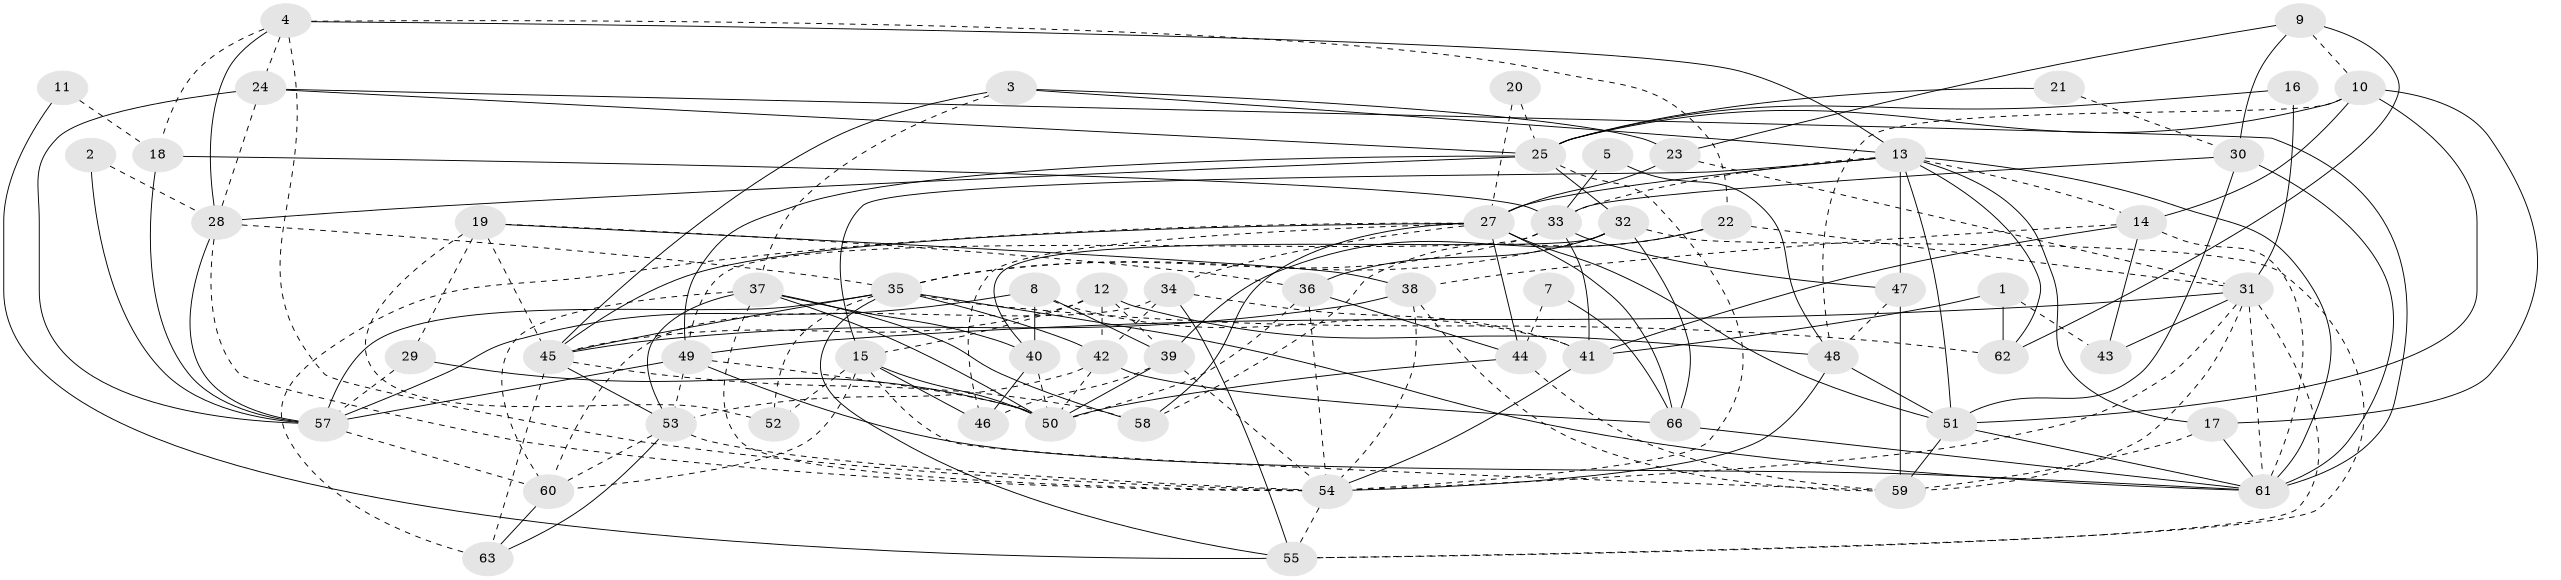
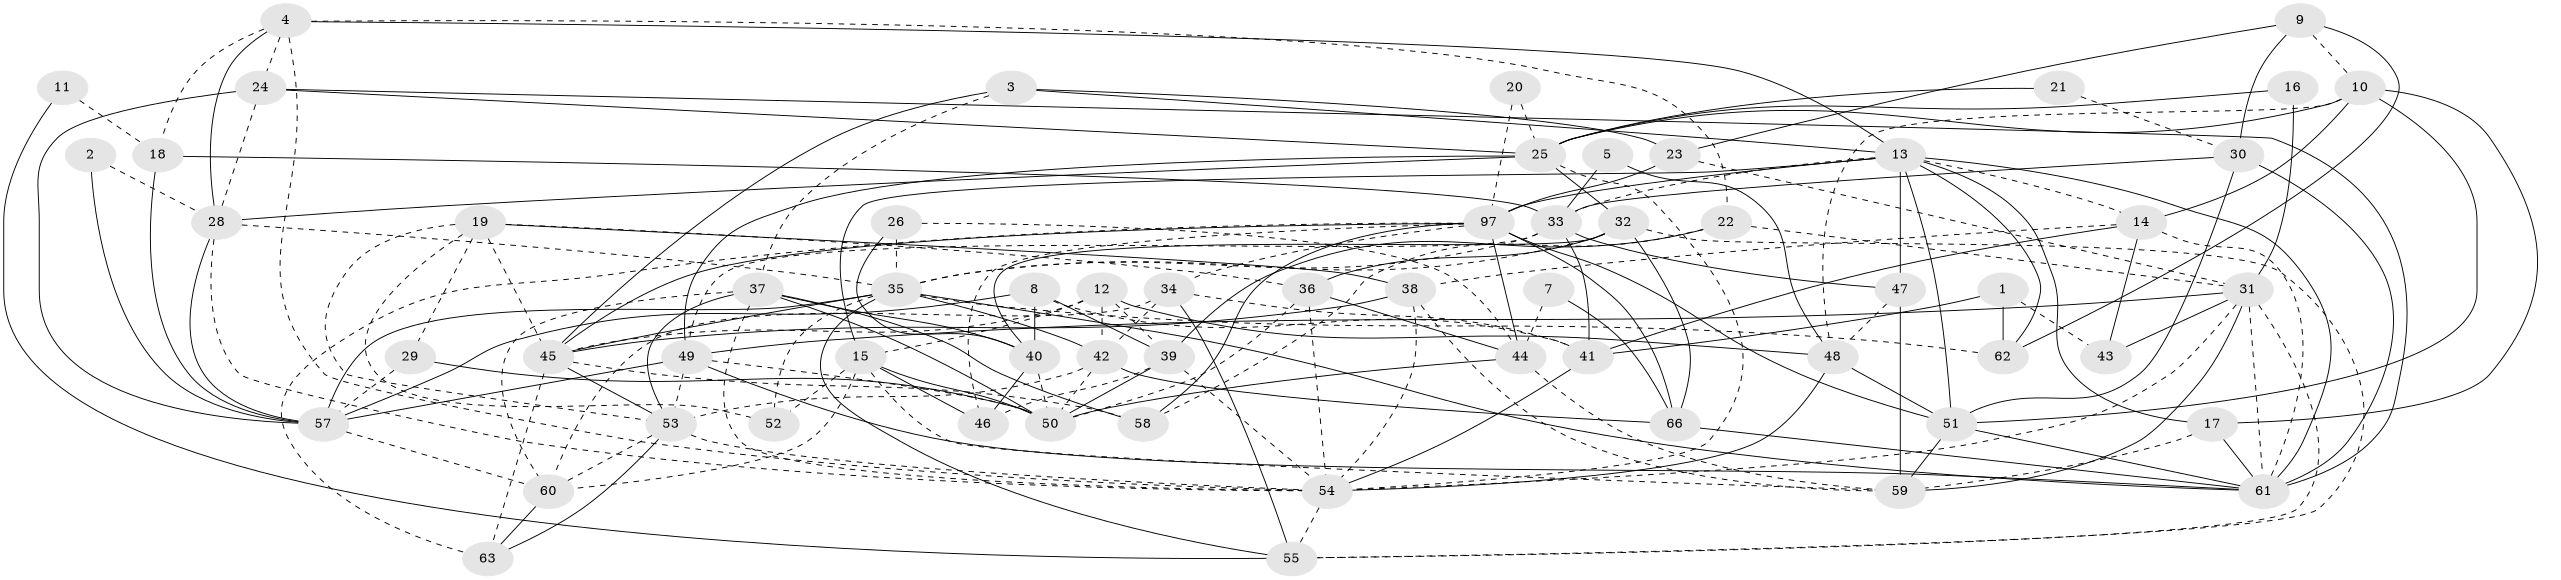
  graph {
    node [color=gray90 style=filled]
    edge [style=solid weight=1.0]
    1
    41
    43
    62
    54
    2
    28
    57
    35
    60
    3
    13
    23
    37
    45
    33
    14
    17
    51
    15
-   27
+   27 [label=97]
    47
    61
    31
    40
    50
    53
    58
    63
    4
    18
    22
    24
    39
    25
    55
    5
    48
    49
    11
    46
    n42 [label=66]
    42
    7
    44
    59
    8
    9
    10
    30
    38
    32
    12
    52
    34
    16
    19
    29
    36
    20
    21
+   26
    1 -- 41
    1 -- 43 [style=dashed]
    1 -- 62
    41 -- 54
    54 -- 55 [style=dashed]
    2 -- 28 [style=dashed]
    2 -- 57
    28 -- 54 [style=dashed]
    28 -- 57
    28 -- 35 [style=dashed]
    57 -- 60 [style=dashed]
    35 -- 62 [style=dashed weight=2.0]
    35 -- 57
    35 -- 45
    35 -- 61
    35 -- 55
    35 -- 42
    35 -- 52 [style=dashed]
    60 -- 63
    3 -- 13
    3 -- 23
    3 -- 37 [style=dashed]
    3 -- 45
    13 -- 62
    13 -- 33 [style=dashed]
    13 -- 14 [style=dashed]
    13 -- 17
    13 -- 51
    13 -- 15
    13 -- 27
    13 -- 47
    13 -- 61
    23 -- 27
    23 -- 31 [style=dashed]
    37 -- 54 [style=dashed]
    37 -- 60 [style=dashed]
    37 -- 40
    37 -- 50
    37 -- 53
    37 -- 58
    45 -- 53
    45 -- 58 [style=dashed]
    45 -- 63 [style=dashed]
    33 -- 41
    33 -- 35 [style=dashed]
    33 -- 47
    33 -- 49 [style=dashed]
    14 -- 41
    14 -- 43
    14 -- 61 [style=dashed weight=2.0]
    14 -- 38 [style=dashed]
    17 -- 61
    17 -- 59 [style=dashed]
    51 -- 61
    51 -- 59
    15 -- 60 [style=dashed]
    15 -- 50
    15 -- 46
    15 -- 59 [style=dashed]
    15 -- 52 [style=dashed]
    27 -- 45
    27 -- 51
    27 -- 58
    27 -- 63 [style=dashed]
    27 -- 46 [style=dashed]
    27 -- n42
    27 -- 44
    27 -- 34 [style=dashed]
    47 -- 48 [style=dashed]
    47 -- 59
    31 -- 43
    31 -- 54 [style=dashed]
    31 -- 61 [style=dashed]
    31 -- 55 [style=dashed]
    31 -- 49
-   31 -- 59 [style=dashed]
+   31 -- 59
    40 -- 50 [style=dashed]
    40 -- 46
    53 -- 54 [style=dashed]
    53 -- 60 [style=dashed]
    53 -- 63
    4 -- 54 [style=dashed]
    4 -- 28
    4 -- 13
    4 -- 18 [style=dashed]
    4 -- 22 [style=dashed]
    4 -- 24 [style=dashed]
    18 -- 57
    18 -- 33
    22 -- 31 [style=dashed]
    22 -- 58 [style=dashed]
    22 -- 39
    24 -- 28 [style=dashed]
    24 -- 57
    24 -- 61
    24 -- 25
    39 -- 54 [style=dashed]
    39 -- 50
    39 -- 46 [style=dashed]
    25 -- 54 [style=dashed]
    25 -- 28
    25 -- 49
    25 -- 32
    5 -- 33
    5 -- 48
    48 -- 54
    48 -- 51
    49 -- 57
    49 -- 61
    49 -- 50 [style=dashed weight=2.0]
    49 -- 53 [style=dashed]
    11 -- 18 [style=dashed]
    11 -- 55
    n42 -- 61
    42 -- 50 [style=dashed]
    42 -- 53 [style=dashed]
    42 -- n42
    7 -- n42
    7 -- 44 [style=dashed]
    44 -- 50
    44 -- 59 [style=dashed]
    8 -- 41 [style=dashed]
    8 -- 57
    8 -- 40
    8 -- 39
    9 -- 62
    9 -- 23
    9 -- 10 [style=dashed]
    9 -- 30
    10 -- 14
    10 -- 17
    10 -- 51
    10 -- 25
    10 -- 48 [style=dashed]
    30 -- 33
    30 -- 51
    30 -- 61
    38 -- 54 [style=dashed]
    38 -- 45
    38 -- 59 [style=dashed]
    32 -- 35 [style=dashed]
    32 -- 40
    32 -- 55 [style=dashed]
    32 -- n42
    32 -- 36
    12 -- 45 [style=dashed]
    12 -- 15 [style=dashed]
    12 -- 39 [style=dashed]
    12 -- 48
    12 -- 42 [style=dashed]
    34 -- 41 [style=dashed]
    34 -- 60 [style=dashed]
    34 -- 55
    34 -- 42 [style=dashed]
    16 -- 31
    16 -- 25
    19 -- 45 [style=dashed]
+   19 -- 53 [style=dashed]
    19 -- 38
    19 -- 52 [style=dashed]
    19 -- 29 [style=dashed]
    19 -- 36 [style=dashed]
    29 -- 57 [style=dashed]
    29 -- 50
    36 -- 54 [style=dashed]
    36 -- 50 [style=dashed]
    36 -- 44
    20 -- 27 [style=dashed]
    20 -- 25 [style=dashed]
    21 -- 25
    21 -- 30 [style=dashed]
+   26 -- 35 [style=dashed]
+   26 -- 40
+   26 -- 44 [style=dashed]
  }
